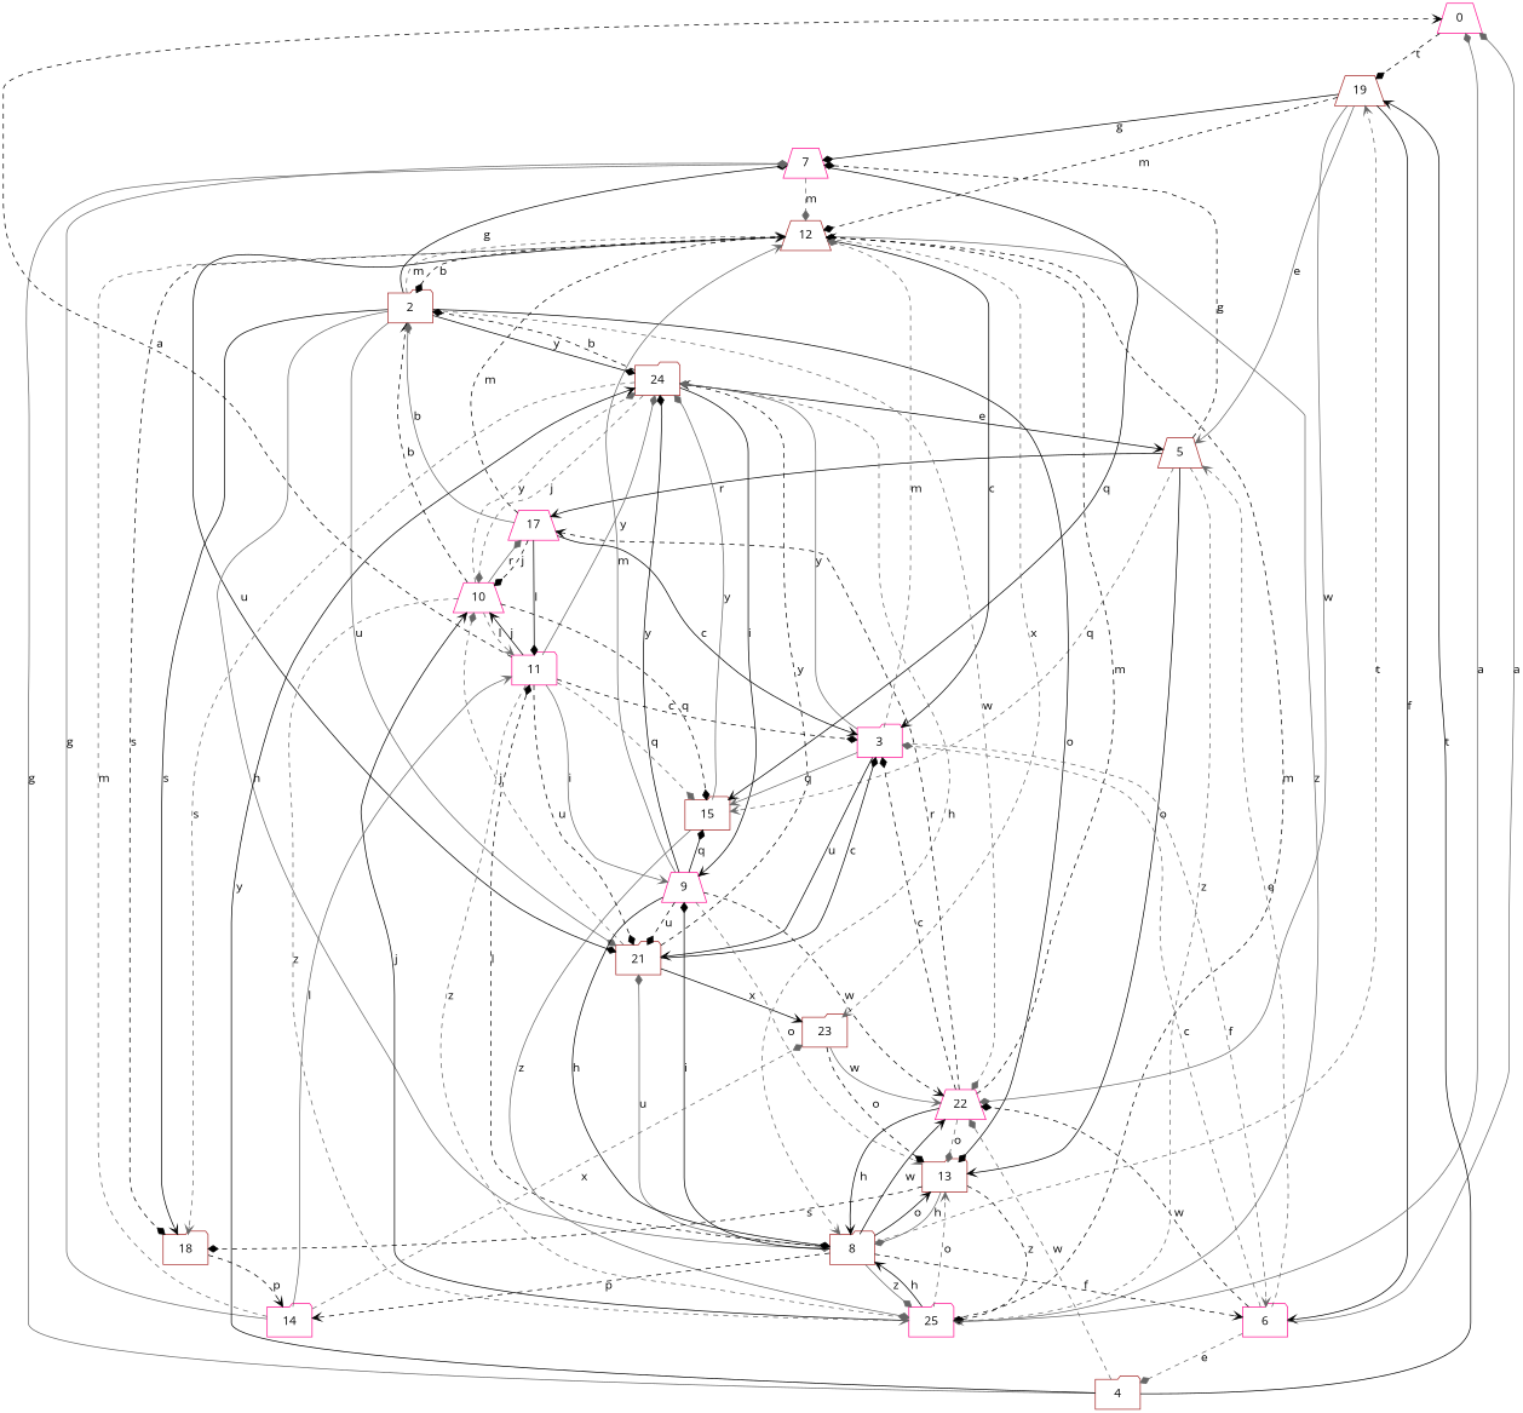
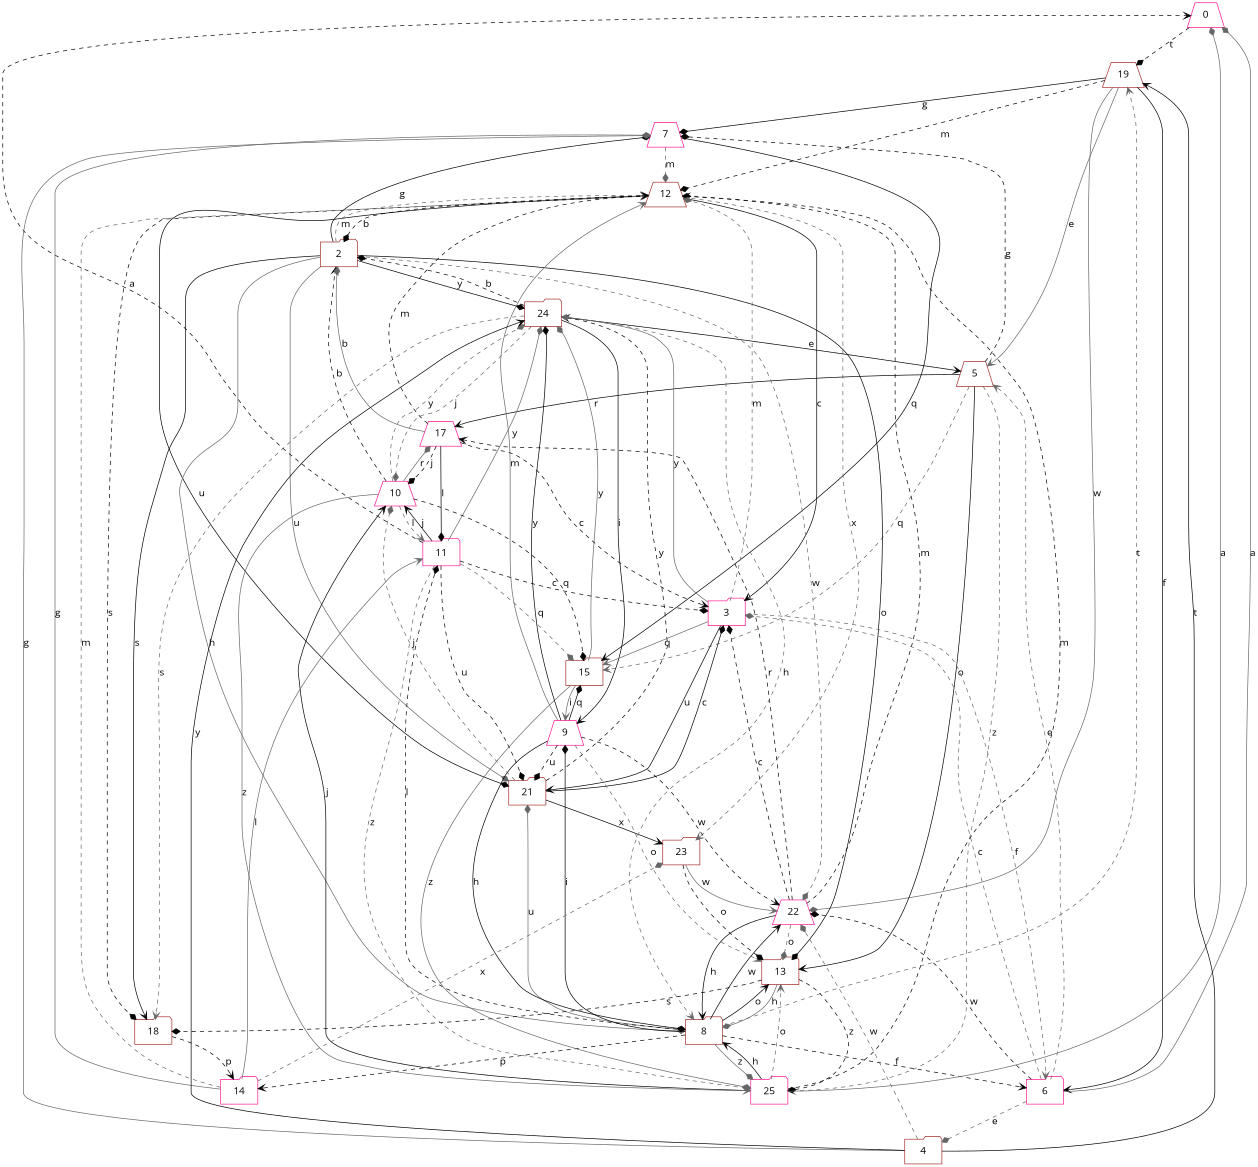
  strict digraph {
    fontname="Open Sans"
    node [color=brown fontname="Open Sans" shape=folder]
    edge [arrowhead=diamond color=black fontname="Open Sans" style=dashed]
    0 [color=deeppink shape=trapezium]
    19 [shape=trapezium]
    7 [color=deeppink shape=trapezium]
    12 [shape=trapezium]
    22 [color=deeppink shape=trapezium]
    6 [color=deeppink]
    5 [shape=trapezium]
    2
    8
    13
    18
    21
    24
    15
    25 [color=deeppink]
    9 [color=deeppink shape=trapezium]
    11 [color=deeppink]
    14 [color=deeppink]
    3 [color=deeppink]
    23
    10 [color=deeppink shape=trapezium]
    17 [color=deeppink shape=trapezium]
    4
    0 -> 19 [label=t]
    19 -> 7 [label=g style=solid]
    19 -> 12 [label=m]
    19 -> 22 [color=gray40 label=w style=solid]
    19 -> 6 [arrowhead=vee label=f style=solid]
    19 -> 5 [arrowhead=vee color=gray40 label=e style=solid]
    7 -> 12 [color=gray40 label=m]
    7 -> 15 [arrowhead=vee label=q style=solid]
    12 -> 2 [label=b]
    12 -> 18 [label=s]
    12 -> 21 [label=u style=solid]
-   12 -> 25 [color=gray40 label=z style=solid]
    12 -> 3 [arrowhead=vee label=c style=solid]
    12 -> 23 [arrowhead=vee color=gray40 label=x]
    22 -> 12 [label=m]
    22 -> 8 [arrowhead=vee label=h style=solid]
    22 -> 13 [color=gray40 label=o]
    22 -> 3 [label=c]
    22 -> 17 [arrowhead=vee label=r]
    6 -> 0 [color=gray40 label=a style=solid]
    6 -> 22 [label=w]
    6 -> 5 [arrowhead=vee color=gray40 label=e]
    6 -> 3 [color=gray40 label=c]
    6 -> 4 [color=gray40 label=e]
    5 -> 7 [label=g]
    5 -> 13 [arrowhead=vee label=o style=solid]
    5 -> 15 [arrowhead=vee color=gray40 label=q]
    5 -> 25 [arrowhead=vee color=gray40 label=z]
    5 -> 17 [arrowhead=vee label=r style=solid]
    2 -> 7 [label=g style=solid]
    2 -> 12 [arrowhead=vee color=gray40 label=m]
    2 -> 22 [color=gray40 label=w]
    2 -> 8 [color=gray40 label=h style=solid]
    2 -> 13 [label=o style=solid]
    2 -> 18 [arrowhead=vee label=s style=solid]
    2 -> 21 [color=gray40 label=u style=solid]
    2 -> 24 [label=y style=solid]
    8 -> 19 [arrowhead=vee color=gray40 label=t]
    8 -> 22 [arrowhead=vee label=w style=solid]
    8 -> 6 [arrowhead=vee label=f]
    8 -> 13 [arrowhead=vee label=o style=solid]
    8 -> 21 [color=gray40 label=u style=solid]
    8 -> 25 [color=gray40 label=z style=solid]
    8 -> 9 [label=i style=solid]
    8 -> 11 [label=l]
    8 -> 14 [arrowhead=vee label=p]
    13 -> 8 [color=gray40 label=h style=solid]
    13 -> 18 [label=s]
    13 -> 25 [label=z]
    18 -> 14 [arrowhead=vee label=p]
    21 -> 24 [arrowhead=vee label=y]
    21 -> 3 [label=c style=solid]
    21 -> 23 [arrowhead=vee label=x style=solid]
    21 -> 10 [color=gray40 label=j]
    24 -> 5 [arrowhead=vee label=e style=solid]
    24 -> 2 [label=b]
    24 -> 8 [arrowhead=vee color=gray40 label=h]
    24 -> 18 [arrowhead=vee color=gray40 label=s]
    24 -> 9 [arrowhead=vee label=i style=solid]
    24 -> 10 [color=gray40 label=j]
    15 -> 24 [color=gray40 label=y style=solid]
    15 -> 25 [color=gray40 label=z style=solid]
-   11 -> 9 [arrowhead=vee color=gray40 label=i style=solid]
+   15 -> 9 [arrowhead=vee color=gray40 label=i style=solid]
    25 -> 0 [color=gray40 label=a style=solid]
    25 -> 12 [arrowhead=vee label=m]
    25 -> 8 [arrowhead=vee label=h style=solid]
    25 -> 13 [arrowhead=vee color=gray40 label=o]
    25 -> 10 [arrowhead=vee label=j style=solid]
    9 -> 12 [arrowhead=vee color=gray40 label=m style=solid]
    9 -> 22 [arrowhead=vee label=w]
    9 -> 8 [label=h style=solid]
    9 -> 13 [arrowhead=vee color=gray40 label=o]
    9 -> 21 [label=u]
    9 -> 24 [label=y style=solid]
    9 -> 15 [label=q style=solid]
    11 -> 0 [arrowhead=vee label=a]
    11 -> 21 [label=u]
    11 -> 24 [color=gray40 label=y style=solid]
    11 -> 15 [color=gray40 label=q]
    11 -> 25 [color=gray40 label=z]
    11 -> 3 [label=c]
    11 -> 10 [arrowhead=vee label=j style=solid]
    14 -> 7 [color=gray40 label=g style=solid]
    14 -> 12 [arrowhead=vee color=gray40 label=m]
    14 -> 11 [arrowhead=vee color=gray40 label=l style=solid]
    14 -> 23 [color=gray40 label=x]
    3 -> 12 [color=gray40 label=m]
    3 -> 6 [arrowhead=vee color=gray40 label=f]
    3 -> 21 [arrowhead=vee label=u style=solid]
    3 -> 24 [color=gray40 label=y style=solid]
    3 -> 15 [arrowhead=vee color=gray40 label=q style=solid]
    23 -> 22 [arrowhead=vee color=gray40 label=w style=solid]
    23 -> 13 [label=o]
    10 -> 2 [arrowhead=vee label=b]
    10 -> 24 [color=gray40 label=y]
    10 -> 15 [label=q]
-   10 -> 25 [arrowhead=vee color=gray40 label=z]
+   10 -> 25 [arrowhead=vee color=gray40 label=z style=solid]
    10 -> 11 [arrowhead=vee color=gray40 label=l]
    10 -> 17 [color=gray40 label=r style=solid]
    17 -> 12 [arrowhead=vee label=m]
    17 -> 2 [color=gray40 label=b style=solid]
    17 -> 11 [label=l style=solid]
-   17 -> 3 [arrowhead=vee label=c style=solid]
+   17 -> 3 [arrowhead=vee label=c]
    17 -> 10 [label=j]
    4 -> 19 [arrowhead=vee label=t style=solid]
    4 -> 7 [color=gray40 label=g style=solid]
    4 -> 22 [color=gray40 label=w]
    4 -> 24 [arrowhead=vee label=y style=solid]
  }
